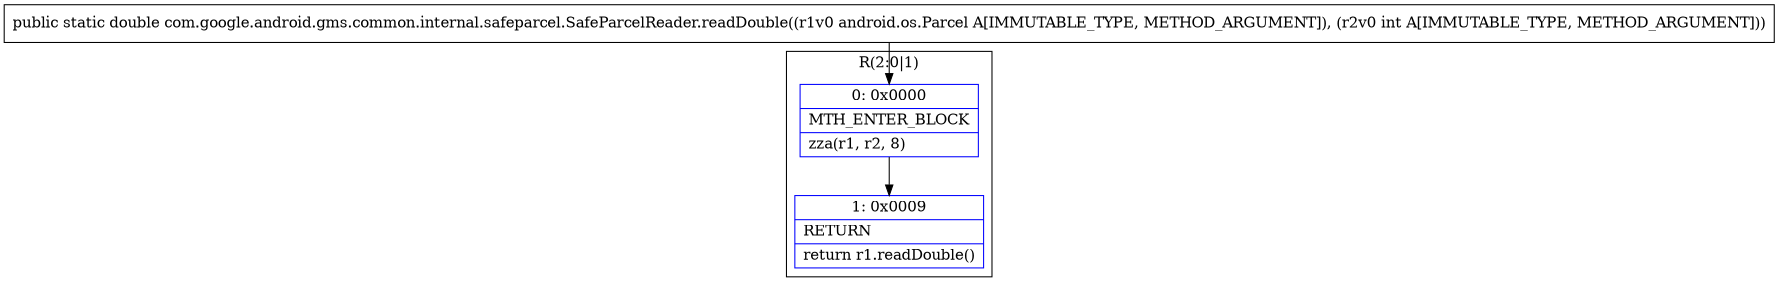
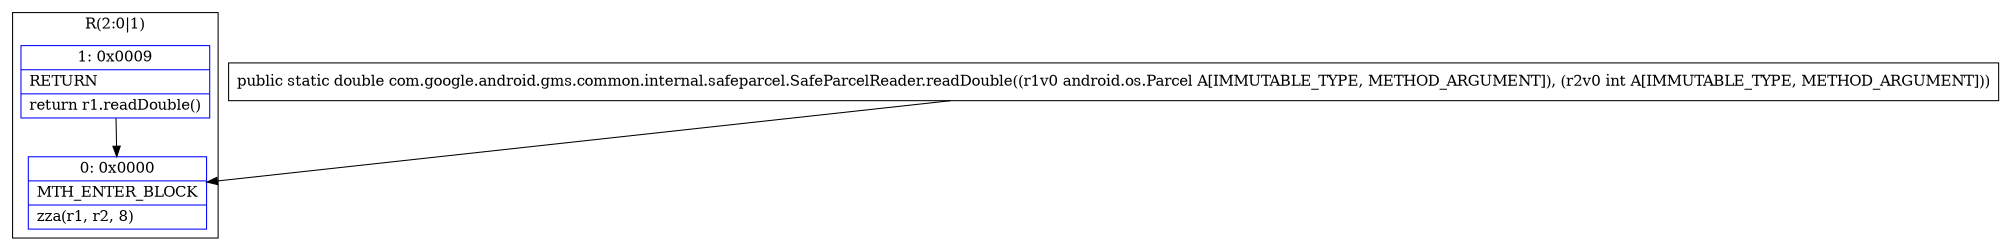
  digraph {
    node [color=blue shape=record]
    n1 [label="{0\:\ 0x0000|MTH_ENTER_BLOCK\l|zza(r1, r2, 8)\l}"]
    n2 [label="{1\:\ 0x0009|RETURN\l|return r1.readDouble()\l}"]
    n3 [label="{public static double com.google.android.gms.common.internal.safeparcel.SafeParcelReader.readDouble((r1v0 android.os.Parcel A[IMMUTABLE_TYPE, METHOD_ARGUMENT]), (r2v0 int A[IMMUTABLE_TYPE, METHOD_ARGUMENT])) }" color=""]
    subgraph cluster_1 {
      label="R(2:0|1)"
      n1
      n2
    }
-   n1 -> n2
+   n2 -> n1
    n3 -> n1
  }
